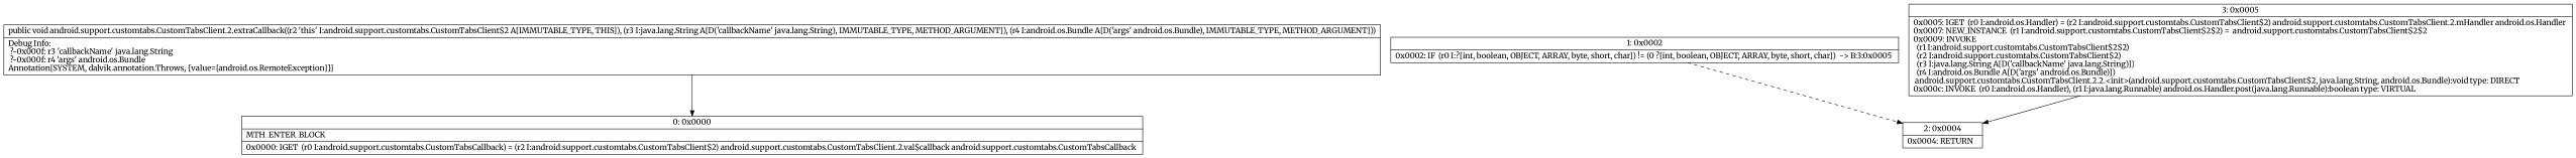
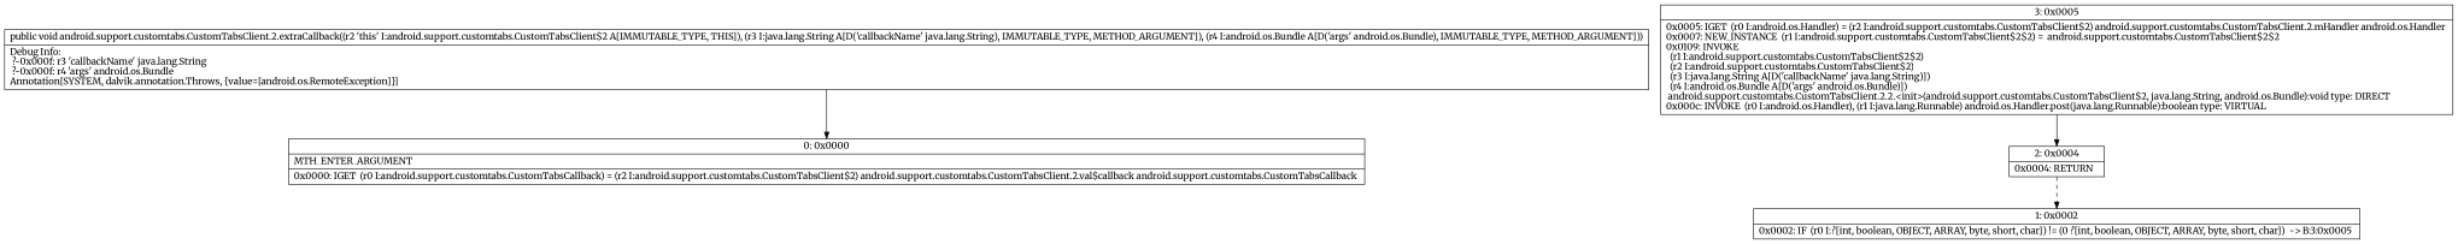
  digraph {
    fontname=Merriweather
    node [fontname=Merriweather shape=record]
    edge [fontname=Merriweather]
-   n1 [label="{0\:\ 0x0000|MTH_ENTER_BLOCK\l|0x0000: IGET  (r0 I:android.support.customtabs.CustomTabsCallback) = (r2 I:android.support.customtabs.CustomTabsClient$2) android.support.customtabs.CustomTabsClient.2.val$callback android.support.customtabs.CustomTabsCallback \l}"]
+   n1 [label="{0\:\ 0x0000|MTH_ENTER_ARGUMENT\l|0x0000: IGET  (r0 I:android.support.customtabs.CustomTabsCallback) = (r2 I:android.support.customtabs.CustomTabsClient$2) android.support.customtabs.CustomTabsClient.2.val$callback android.support.customtabs.CustomTabsCallback \l}"]
    n2 [label="{1\:\ 0x0002|0x0002: IF  (r0 I:?[int, boolean, OBJECT, ARRAY, byte, short, char]) != (0 ?[int, boolean, OBJECT, ARRAY, byte, short, char])  \-\> B:3:0x0005 \l}"]
    n3 [label="{2\:\ 0x0004|0x0004: RETURN   \l}"]
-   n4 [label="{3\:\ 0x0005|0x0005: IGET  (r0 I:android.os.Handler) = (r2 I:android.support.customtabs.CustomTabsClient$2) android.support.customtabs.CustomTabsClient.2.mHandler android.os.Handler \l0x0007: NEW_INSTANCE  (r1 I:android.support.customtabs.CustomTabsClient$2$2) =  android.support.customtabs.CustomTabsClient$2$2 \l0x0009: INVOKE  \l  (r1 I:android.support.customtabs.CustomTabsClient$2$2)\l  (r2 I:android.support.customtabs.CustomTabsClient$2)\l  (r3 I:java.lang.String A[D('callbackName' java.lang.String)])\l  (r4 I:android.os.Bundle A[D('args' android.os.Bundle)])\l android.support.customtabs.CustomTabsClient.2.2.\<init\>(android.support.customtabs.CustomTabsClient$2, java.lang.String, android.os.Bundle):void type: DIRECT \l0x000c: INVOKE  (r0 I:android.os.Handler), (r1 I:java.lang.Runnable) android.os.Handler.post(java.lang.Runnable):boolean type: VIRTUAL \l}"]
+   n4 [label="{3\:\ 0x0005|0x0005: IGET  (r0 I:android.os.Handler) = (r2 I:android.support.customtabs.CustomTabsClient$2) android.support.customtabs.CustomTabsClient.2.mHandler android.os.Handler \l0x0007: NEW_INSTANCE  (r1 I:android.support.customtabs.CustomTabsClient$2$2) =  android.support.customtabs.CustomTabsClient$2$2 \l0x0109: INVOKE  \l  (r1 I:android.support.customtabs.CustomTabsClient$2$2)\l  (r2 I:android.support.customtabs.CustomTabsClient$2)\l  (r3 I:java.lang.String A[D('callbackName' java.lang.String)])\l  (r4 I:android.os.Bundle A[D('args' android.os.Bundle)])\l android.support.customtabs.CustomTabsClient.2.2.\<init\>(android.support.customtabs.CustomTabsClient$2, java.lang.String, android.os.Bundle):void type: DIRECT \l0x000c: INVOKE  (r0 I:android.os.Handler), (r1 I:java.lang.Runnable) android.os.Handler.post(java.lang.Runnable):boolean type: VIRTUAL \l}"]
    n5 [label="{public void android.support.customtabs.CustomTabsClient.2.extraCallback((r2 'this' I:android.support.customtabs.CustomTabsClient$2 A[IMMUTABLE_TYPE, THIS]), (r3 I:java.lang.String A[D('callbackName' java.lang.String), IMMUTABLE_TYPE, METHOD_ARGUMENT]), (r4 I:android.os.Bundle A[D('args' android.os.Bundle), IMMUTABLE_TYPE, METHOD_ARGUMENT]))  | Debug Info:\l  ?\-0x000f: r3 'callbackName' java.lang.String\l  ?\-0x000f: r4 'args' android.os.Bundle\lAnnotation[SYSTEM, dalvik.annotation.Throws, \{value=[android.os.RemoteException]\}]\l}"]
-   n2 -> n3 [style=dashed]
+   n3 -> n2 [style=dashed]
    n4 -> n3
    n5 -> n1
  }
